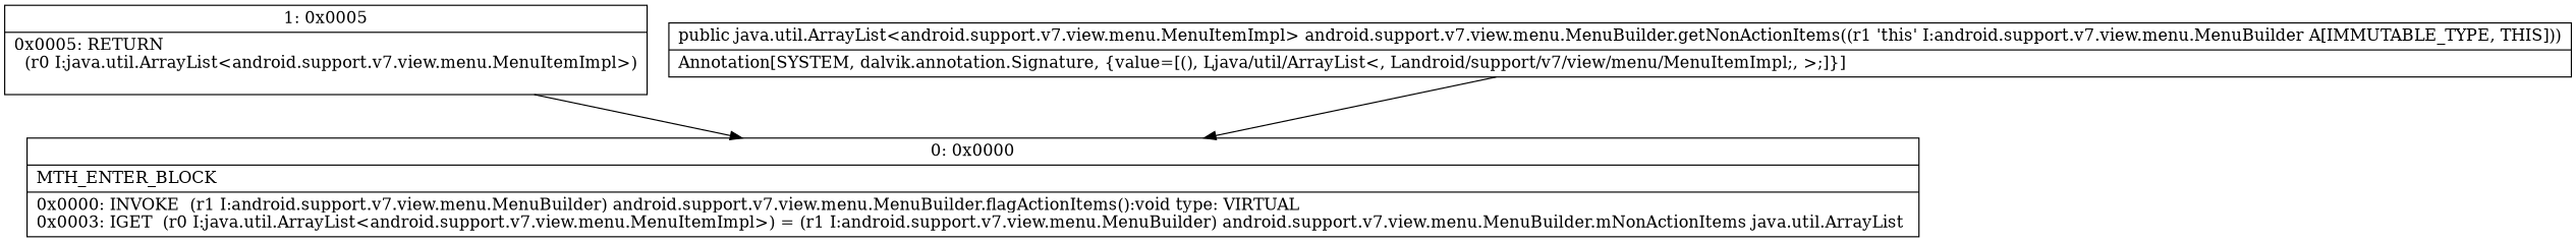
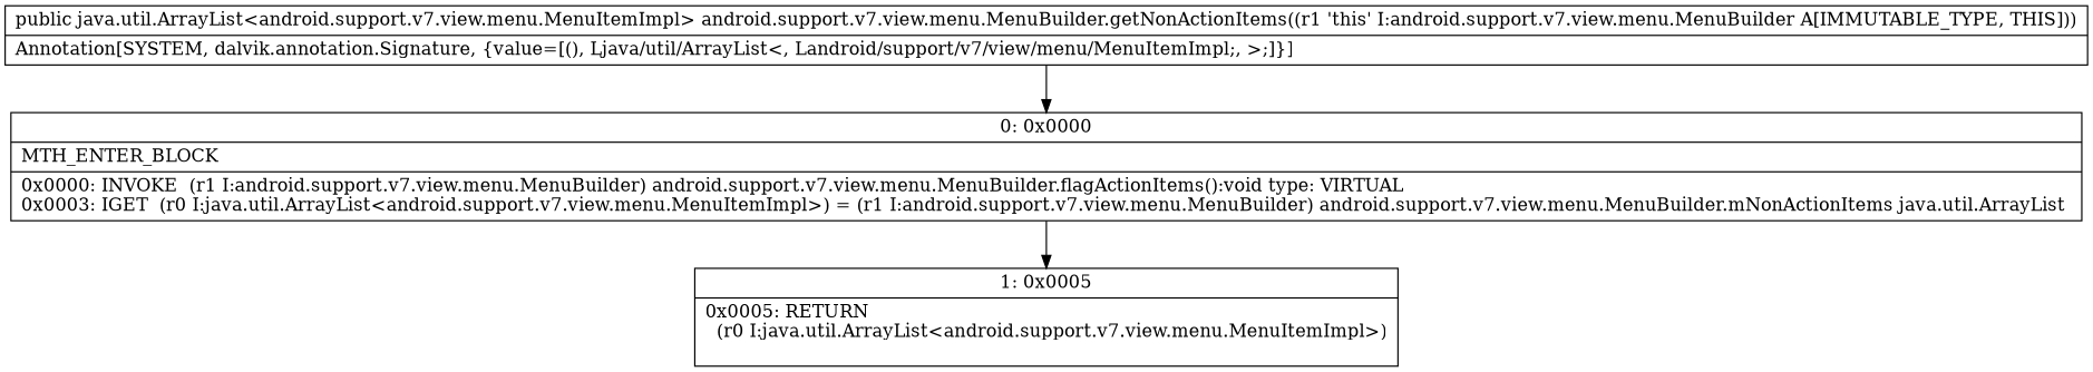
  digraph {
    node [shape=record]
    n1 [label="{0\:\ 0x0000|MTH_ENTER_BLOCK\l|0x0000: INVOKE  (r1 I:android.support.v7.view.menu.MenuBuilder) android.support.v7.view.menu.MenuBuilder.flagActionItems():void type: VIRTUAL \l0x0003: IGET  (r0 I:java.util.ArrayList\<android.support.v7.view.menu.MenuItemImpl\>) = (r1 I:android.support.v7.view.menu.MenuBuilder) android.support.v7.view.menu.MenuBuilder.mNonActionItems java.util.ArrayList \l}"]
    n2 [label="{1\:\ 0x0005|0x0005: RETURN  \l  (r0 I:java.util.ArrayList\<android.support.v7.view.menu.MenuItemImpl\>)\l \l}"]
    n3 [label="{public java.util.ArrayList\<android.support.v7.view.menu.MenuItemImpl\> android.support.v7.view.menu.MenuBuilder.getNonActionItems((r1 'this' I:android.support.v7.view.menu.MenuBuilder A[IMMUTABLE_TYPE, THIS]))  | Annotation[SYSTEM, dalvik.annotation.Signature, \{value=[(), Ljava\/util\/ArrayList\<, Landroid\/support\/v7\/view\/menu\/MenuItemImpl;, \>;]\}]\l}"]
-   n2 -> n1
+   n1 -> n2
    n3 -> n1
  }
